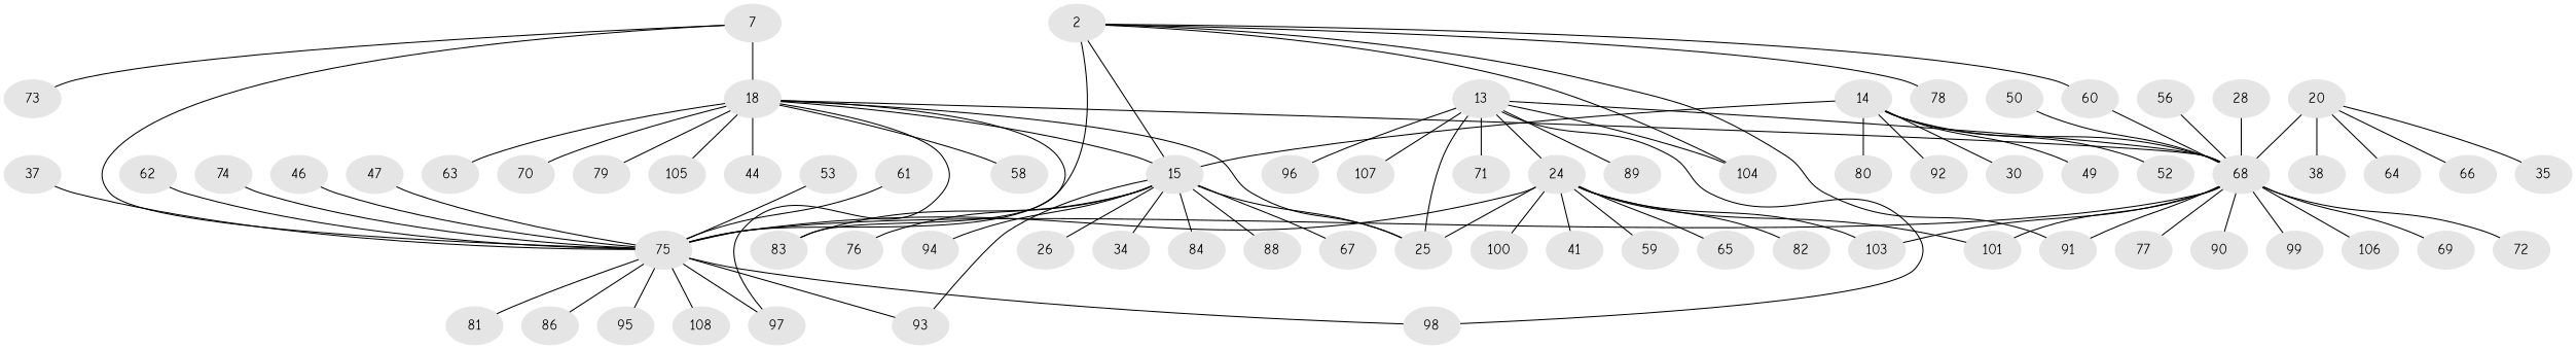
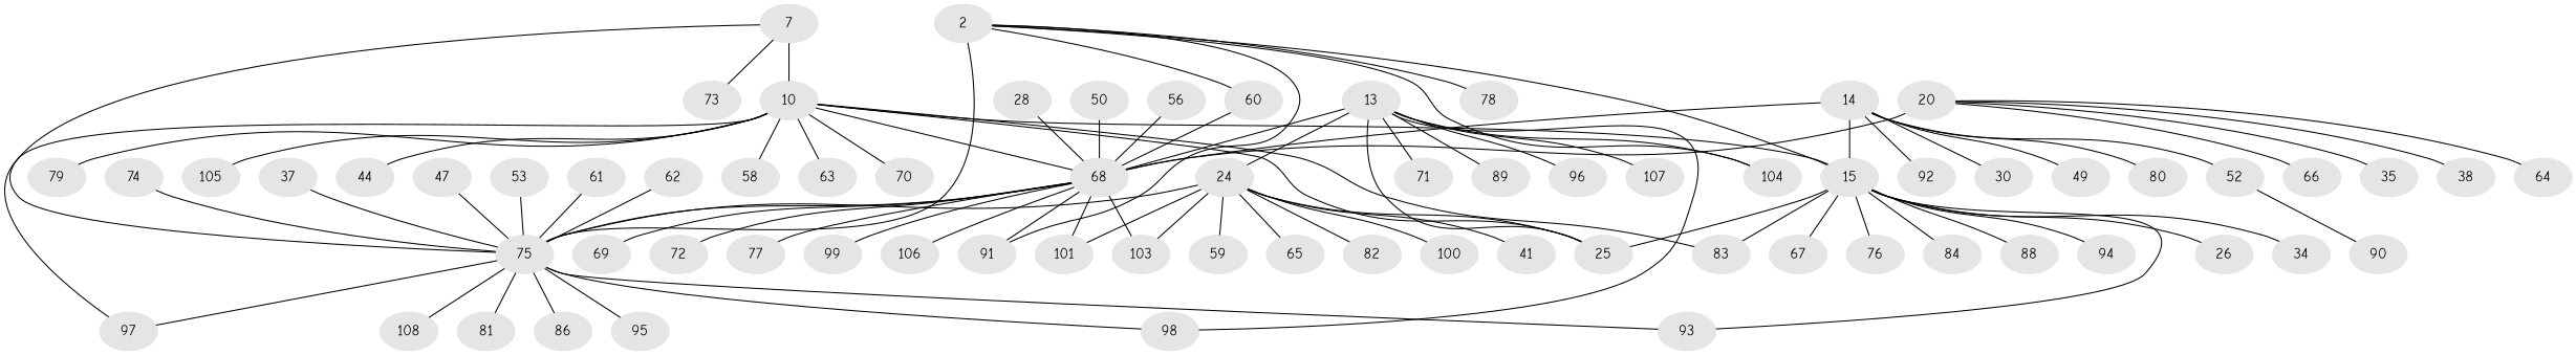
  graph {
    fontname="Comic Neue"
    node [color=gray90 fontname="Comic Neue" style=filled]
    edge [fontname="Comic Neue"]
    2 [super="+1"]
    15 [super="+12+11"]
    60
    75 [super="+5"]
    78
    91 [super="+32"]
    104
    25 [super="+22"]
    83
    26
    34
    67
    76
    84 [super="+45"]
    88 [super="+36"]
    93
    94
    68 [super="+42+17+19"]
    97 [super="+40"]
    98
    81 [super="+27"]
    86
    95
    108
    7 [super="+6"]
-   10 [super="+8+9" label=18]
+   10 [super="+8+9"]
    73
    44
    58
    63
    70
    79 [super="+29"]
    105 [super="+54"]
    101 [super="+85"]
    103 [super="+102"]
    69
    72
    77
    90
    99
    106 [super="+51"]
    14 [super="+13"]
    30
    49
    52
    80
    92
    20 [super="+18"]
    35
    38
    64
    66
    n53 [label=13 super="+21"]
    24
    71
    89
    96
    107
    41
    59
    65
    82
    100
    28
    37
-   46
    47
    50
    53
    56
    61
    62
    74
    2 -- 15
    2 -- 60
    2 -- 75 [weight=6]
    2 -- 78
    2 -- 91
    2 -- 104
    15 -- 25
    15 -- 83
    15 -- 26
    15 -- 34
    15 -- 67
    15 -- 76
    15 -- 84
    15 -- 88
    15 -- 93
    15 -- 94
    60 -- 68
    75 -- 93
    75 -- 97
    75 -- 98
    75 -- 81
    75 -- 86
    75 -- 95
    75 -- 108
    68 -- 75
    68 -- 91
    68 -- 101
    68 -- 103
    68 -- 69
    68 -- 72
    68 -- 77
-   68 -- 90
+   52 -- 90
    68 -- 99
    68 -- 106
    7 -- 75 [weight=2]
    7 -- 10 [weight=6]
    7 -- 73
    10 -- 15
    10 -- 25
    10 -- 83
    10 -- 68 [weight=2]
    10 -- 97
    10 -- 44
    10 -- 58
    10 -- 63
    10 -- 70
    10 -- 79
    10 -- 105
    14 -- 15 [weight=6]
    14 -- 68
    14 -- 30
    14 -- 49
    14 -- 52
    14 -- 80
    14 -- 92
    20 -- 68 [weight=6]
    20 -- 35
    20 -- 38
    20 -- 64
    20 -- 66
    n53 -- 104
    n53 -- 25 [weight=4]
    n53 -- 68
    n53 -- 98
    n53 -- 24 [weight=2]
    n53 -- 71
    n53 -- 89
    n53 -- 96
    n53 -- 107
    24 -- 75
    24 -- 25 [weight=2]
    24 -- 101
    24 -- 103
    24 -- 41
    24 -- 59
    24 -- 65
    24 -- 82
    24 -- 100
    28 -- 68
    37 -- 75
-   46 -- 75
    47 -- 75
    50 -- 68
    53 -- 75
    56 -- 68
    61 -- 75
    62 -- 75
    74 -- 75
  }
